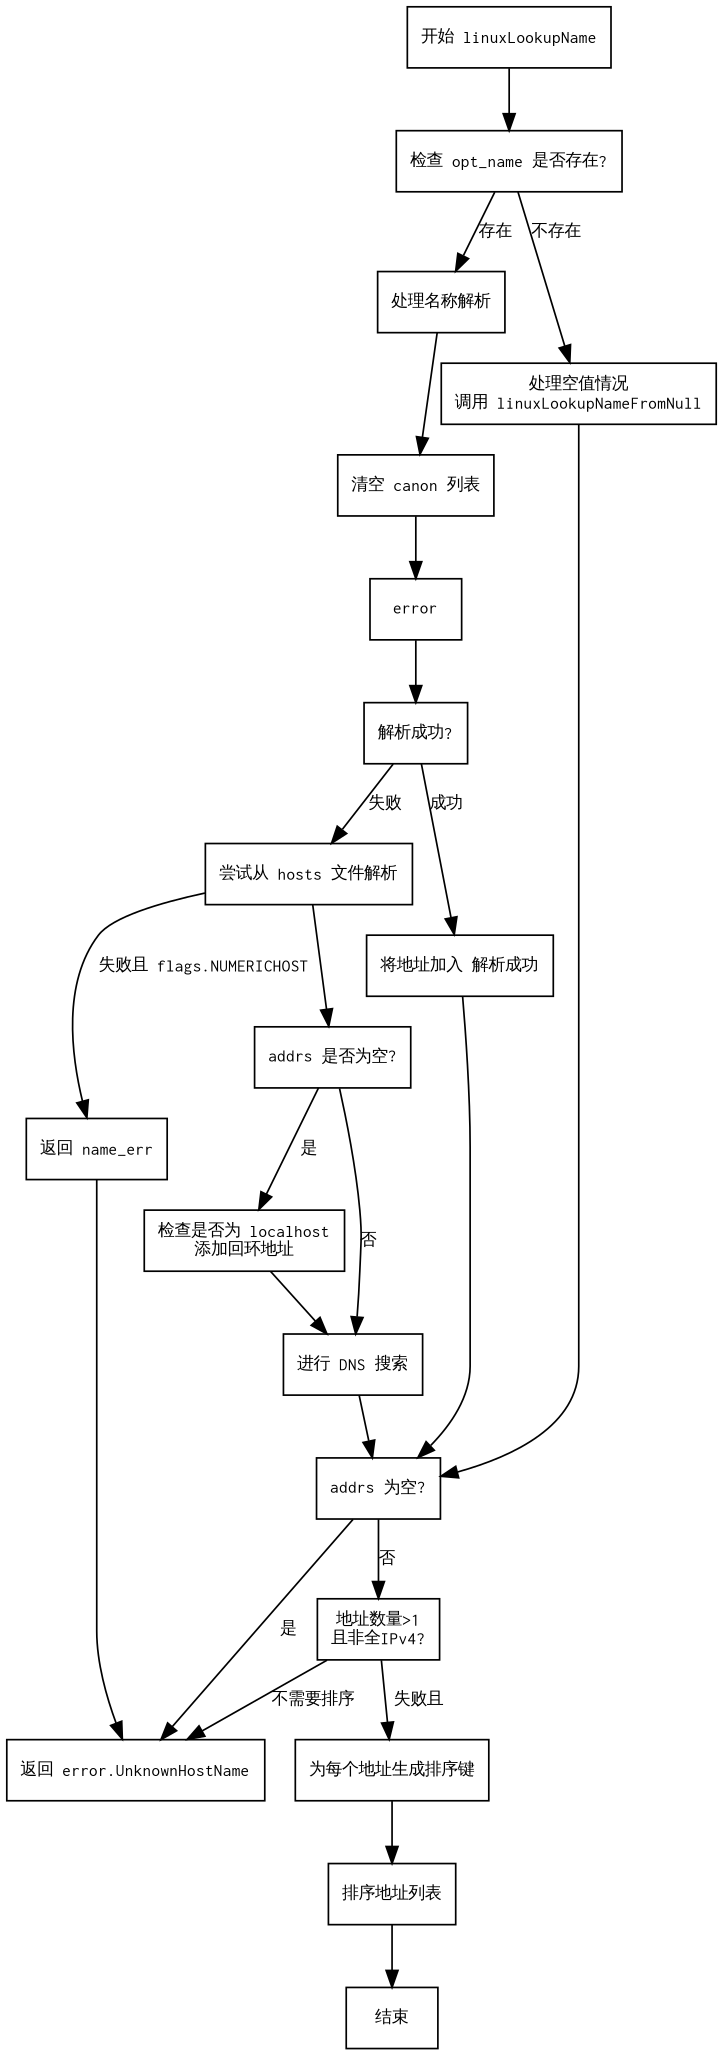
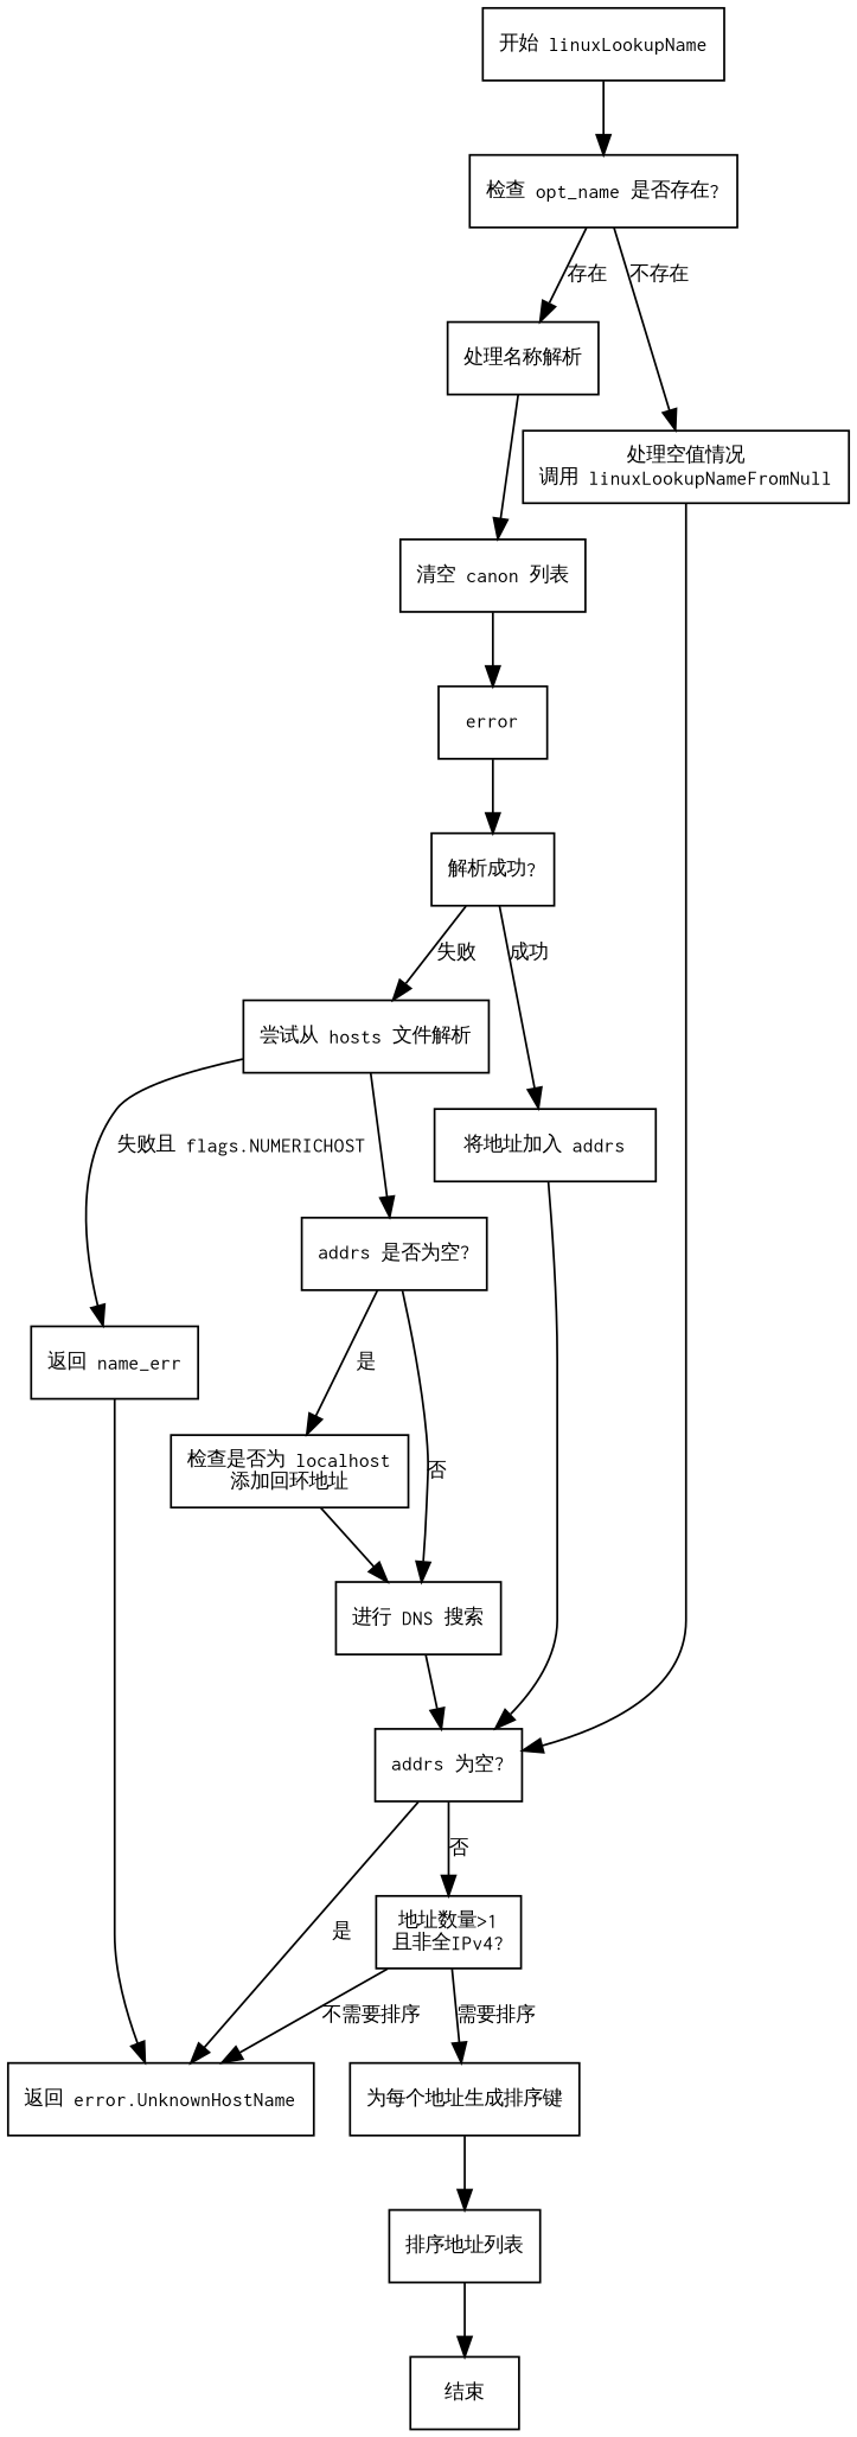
  digraph {
    node [fontname=Courier fontsize=10 shape=rectangle]
    edge [fontname=Courier fontsize=10]
    n1 [label="开始 linuxLookupName"]
    n2 [label="检查 opt_name 是否存在?"]
    n3 [label="处理名称解析"]
    n4 [label="处理空值情况\n调用 linuxLookupNameFromNull"]
    n5 [label="清空 canon 列表"]
    n6 [label="addrs 为空?"]
    n7 [label=error]
    n8 [label="解析成功?"]
    n9 [label="尝试从 hosts 文件解析"]
-   n10 [label="将地址加入 解析成功"]
+   n10 [label="将地址加入 addrs"]
    n11 [label="返回 name_err"]
    n12 [label="返回 error.UnknownHostName"]
    n13 [label="addrs 是否为空?"]
    n14 [label="检查是否为 localhost\n添加回环地址"]
    n15 [label="进行 DNS 搜索"]
    n16 [label="地址数量>1\n且非全IPv4?"]
    n17 [label="为每个地址生成排序键"]
    n18 [label="排序地址列表"]
    n19 [label="结束"]
    n1 -> n2
    n2 -> n3 [label="存在"]
    n2 -> n4 [label="不存在"]
    n3 -> n5
    n4 -> n6
    n5 -> n7
    n6 -> n12 [label="是"]
    n6 -> n16 [label="否"]
    n7 -> n8
    n8 -> n9 [label="失败"]
    n8 -> n10 [label="成功"]
    n9 -> n11 [label="失败且 flags.NUMERICHOST"]
    n9 -> n13
    n10 -> n6
    n11 -> n12
    n13 -> n14 [label="是"]
    n13 -> n15 [label="否"]
    n14 -> n15
    n15 -> n6
    n16 -> n12 [label="不需要排序"]
-   n16 -> n17 [label="失败且"]
+   n16 -> n17 [label="需要排序"]
    n17 -> n18
    n18 -> n19
  }
